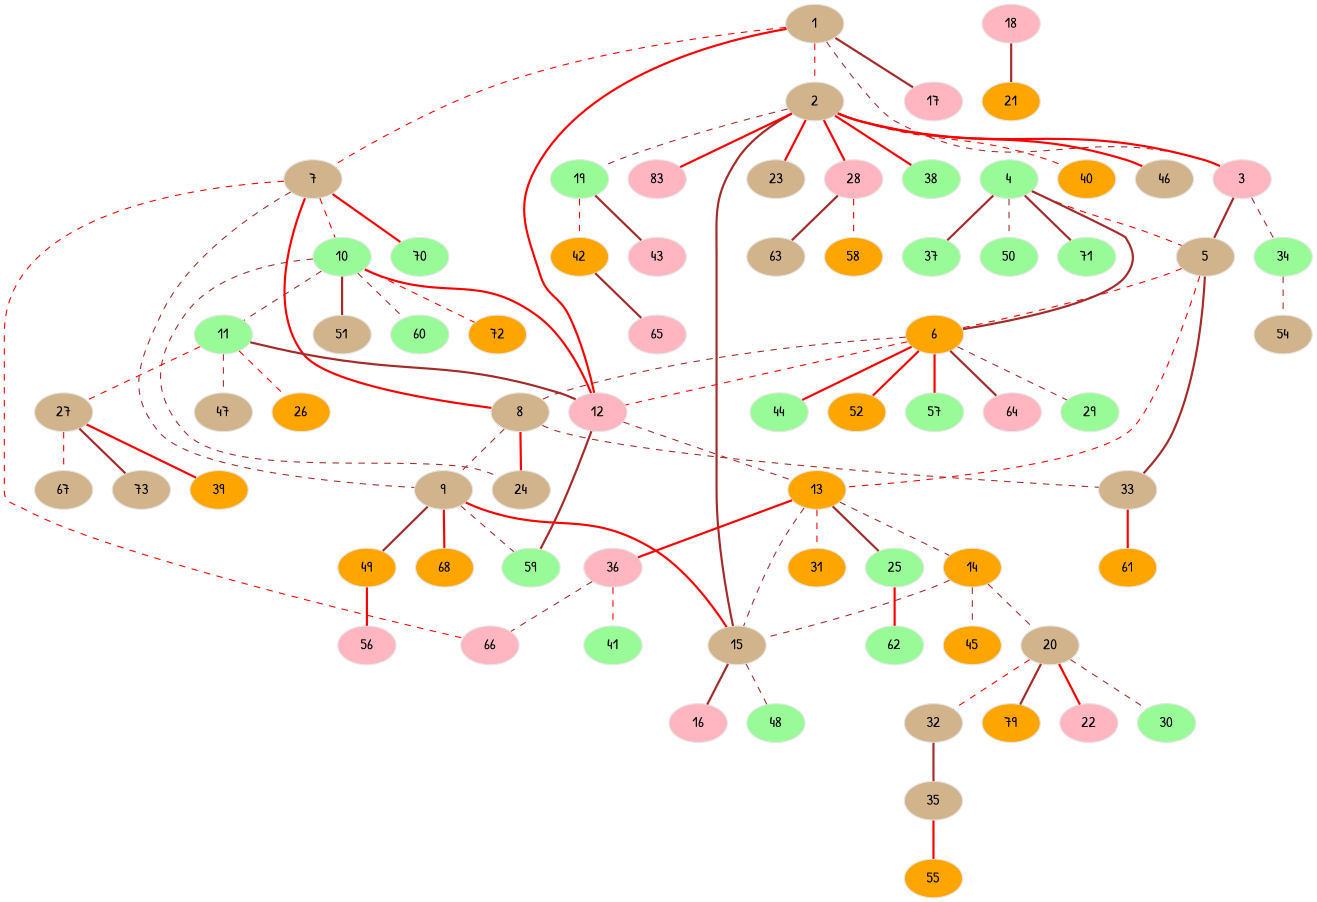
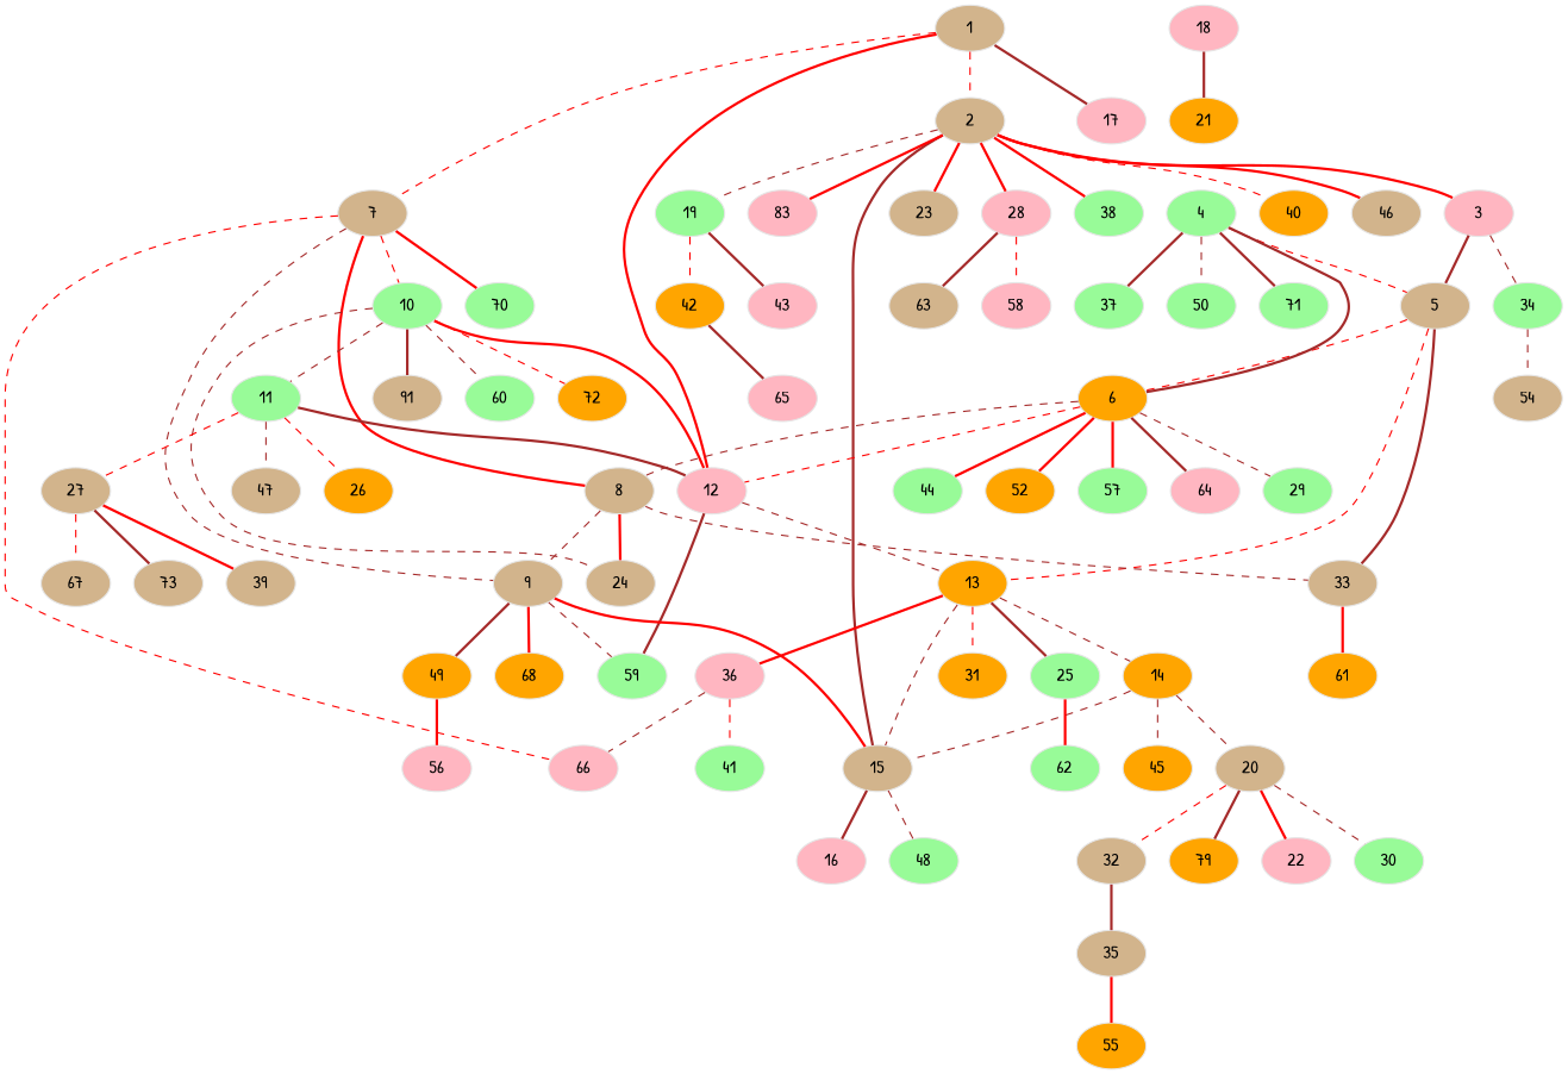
  graph {
    fontname="Patrick Hand"
    node [color=gray90 fillcolor=tan fontname="Patrick Hand" style=filled]
    edge [color=brown fontname="Patrick Hand" style=bold]
    1
    2
    3 [fillcolor=lightpink]
    7
    12 [fillcolor=lightpink]
    17 [fillcolor=lightpink]
    15
    19 [fillcolor=palegreen]
    23
    28 [fillcolor=lightpink]
    38 [fillcolor=palegreen]
    40 [fillcolor=orange]
    46
    n14 [fillcolor=lightpink label=83]
    5
    34 [fillcolor=palegreen]
    8
    9
    10 [fillcolor=palegreen]
    66 [fillcolor=lightpink]
    70 [fillcolor=palegreen]
    13 [fillcolor=orange]
    59 [fillcolor=palegreen]
    16 [fillcolor=lightpink]
    48 [fillcolor=palegreen]
    42 [fillcolor=orange]
    43 [fillcolor=lightpink]
-   58 [fillcolor=orange]
+   58 [fillcolor=lightpink]
    63
    6 [fillcolor=orange]
    33
    54
    4 [fillcolor=palegreen]
    37 [fillcolor=palegreen]
    50 [fillcolor=palegreen]
    71 [fillcolor=palegreen]
    29 [fillcolor=palegreen]
    44 [fillcolor=palegreen]
    52 [fillcolor=orange]
    57 [fillcolor=palegreen]
    64 [fillcolor=lightpink]
    14 [fillcolor=orange]
    25 [fillcolor=palegreen]
    31 [fillcolor=orange]
    36 [fillcolor=lightpink]
    61 [fillcolor=orange]
    24
    49 [fillcolor=orange]
    68 [fillcolor=orange]
    11 [fillcolor=palegreen]
-   51
+   51 [label=91]
    60 [fillcolor=palegreen]
    72 [fillcolor=orange]
    18 [fillcolor=lightpink]
    21 [fillcolor=orange]
    56 [fillcolor=lightpink]
    26 [fillcolor=orange]
    27
    47
-   39 [fillcolor=orange]
+   39
    67
    73
    20
    45 [fillcolor=orange]
    62 [fillcolor=palegreen]
    41 [fillcolor=palegreen]
    22 [fillcolor=lightpink]
    30 [fillcolor=palegreen]
    32
    n70 [fillcolor=orange label=79]
    65 [fillcolor=lightpink]
    35
    55 [fillcolor=orange]
    1 -- 2 [color=red style=dashed]
-   1 -- 3 [style=dashed]
    1 -- 7 [color=red style=dashed]
    1 -- 12 [color=red]
    1 -- 17
    2 -- 3 [color=red]
    2 -- 15
    2 -- 19 [style=dashed]
    2 -- 23 [color=red]
    2 -- 28 [color=red]
    2 -- 38 [color=red]
    2 -- 40 [color=red style=dashed]
    2 -- 46 [color=red]
    2 -- n14 [color=red]
    3 -- 5
    3 -- 34 [style=dashed]
    7 -- 8 [color=red]
    7 -- 9 [style=dashed]
    7 -- 10 [color=red style=dashed]
    7 -- 66 [color=red style=dashed]
    7 -- 70 [color=red]
    12 -- 13 [style=dashed]
    12 -- 59
    15 -- 16
    15 -- 48 [style=dashed]
    19 -- 42 [color=red style=dashed]
    19 -- 43
    28 -- 58 [color=red style=dashed]
    28 -- 63
    5 -- 13 [color=red style=dashed]
    5 -- 6 [color=red style=dashed]
    5 -- 33
    34 -- 54 [style=dashed]
    8 -- 9 [style=dashed]
    8 -- 33 [style=dashed]
    8 -- 24 [color=red]
    9 -- 15 [color=red]
    9 -- 59 [style=dashed]
    9 -- 49
    9 -- 68 [color=red]
    10 -- 12 [color=red]
    10 -- 24 [style=dashed]
    10 -- 11 [style=dashed]
    10 -- 51
    10 -- 60 [style=dashed]
    10 -- 72 [color=red style=dashed]
    13 -- 15 [style=dashed]
    13 -- 14 [style=dashed]
    13 -- 25
    13 -- 31 [color=red style=dashed]
    13 -- 36 [color=red]
    42 -- 65
    6 -- 12 [color=red style=dashed]
    6 -- 8 [style=dashed]
    6 -- 29 [style=dashed]
    6 -- 44 [color=red]
    6 -- 52 [color=red]
    6 -- 57 [color=red]
    6 -- 64
    33 -- 61 [color=red]
    4 -- 5 [color=red style=dashed]
    4 -- 6
    4 -- 37
    4 -- 50 [style=dashed]
    4 -- 71
    14 -- 15 [style=dashed]
    14 -- 20 [style=dashed]
    14 -- 45 [style=dashed]
    25 -- 62 [color=red]
    36 -- 66 [style=dashed]
    36 -- 41 [color=red style=dashed]
    49 -- 56 [color=red]
    11 -- 12
    11 -- 26 [color=red style=dashed]
    11 -- 27 [color=red style=dashed]
    11 -- 47 [style=dashed]
    18 -- 21
    27 -- 39 [color=red]
    27 -- 67 [color=red style=dashed]
    27 -- 73
    20 -- 22 [color=red]
    20 -- 30 [style=dashed]
    20 -- 32 [color=red style=dashed]
    20 -- n70
    32 -- 35
    35 -- 55 [color=red]
  }
